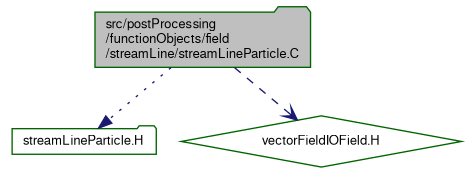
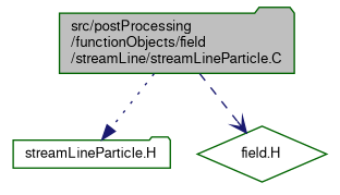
  digraph {
    node [color=darkgreen fontname=FreeSans fontsize=10 shape=folder]
    edge [color=midnightblue fontname=FreeSans fontsize=10 labelfontname=FreeSans labelfontsize=10]
    n1 [fillcolor=grey75 fontcolor=black height=0.2 label="src/postProcessing\l/functionObjects/field\l/streamLine/streamLineParticle.C" style=filled width=0.4]
    n2 [height=0.2 label="streamLineParticle.H" width=0.4]
-   n3 [height=0.2 label="vectorFieldIOField.H" shape=diamond width=0.4]
+   n3 [height=0.2 label="field.H" shape=diamond width=0.4]
    n1 -> n2 [style=dotted arrowhead=normal]
    n1 -> n3 [style=dashed arrowhead=vee]
  }
